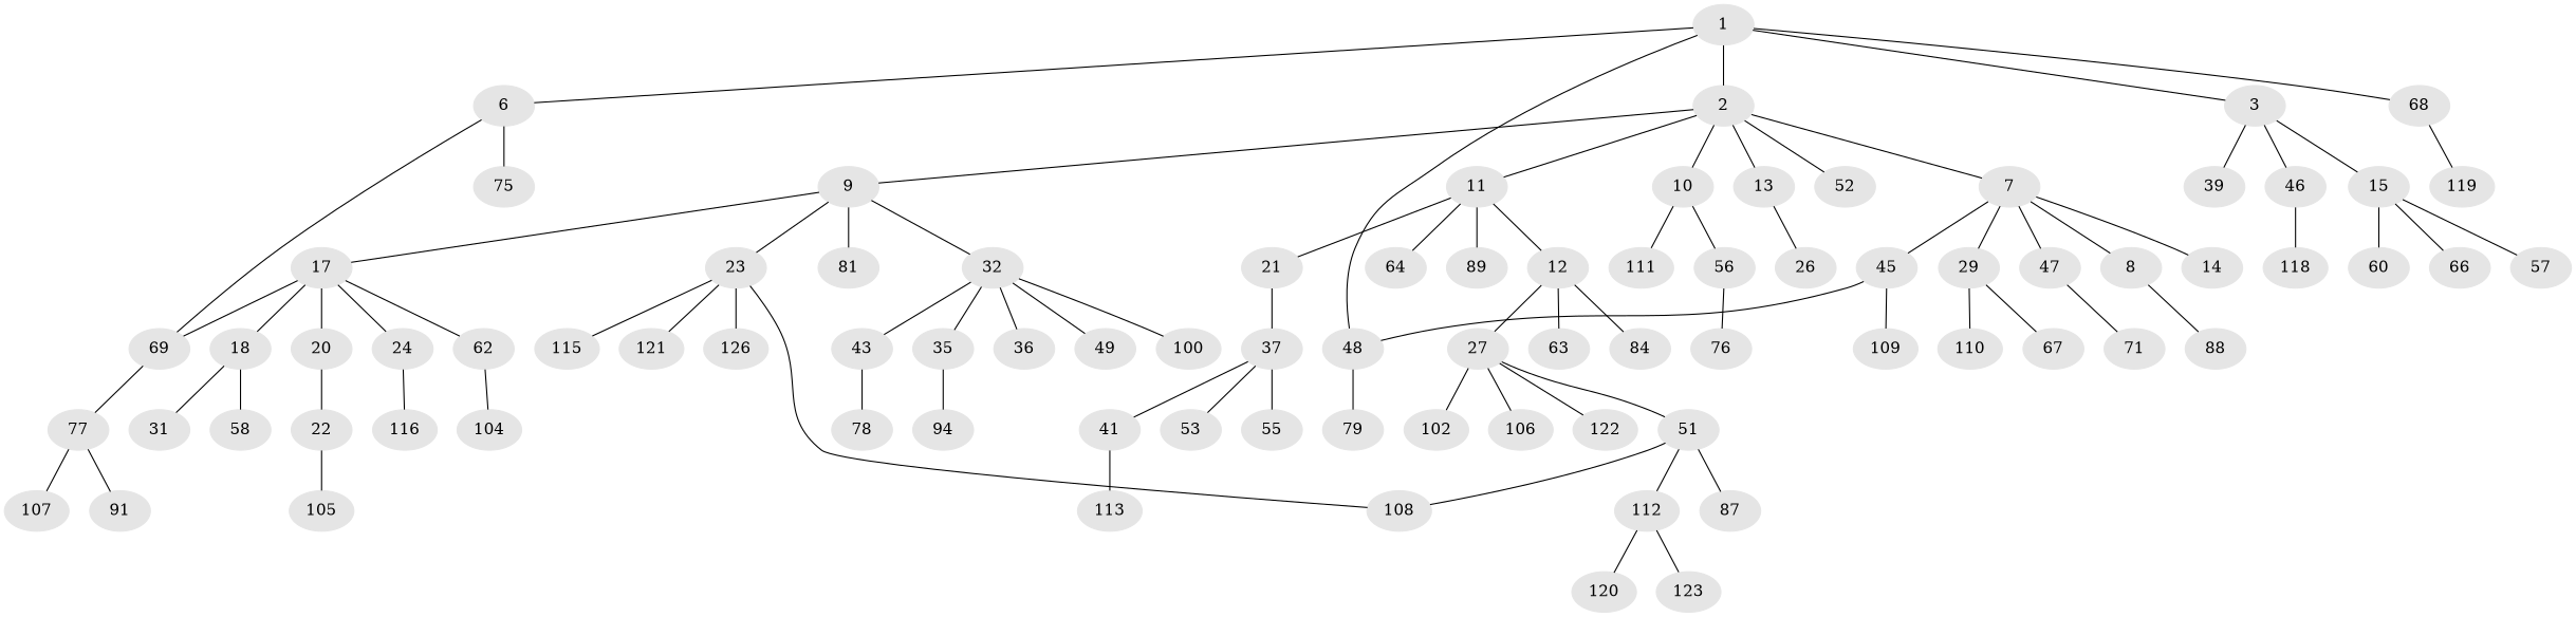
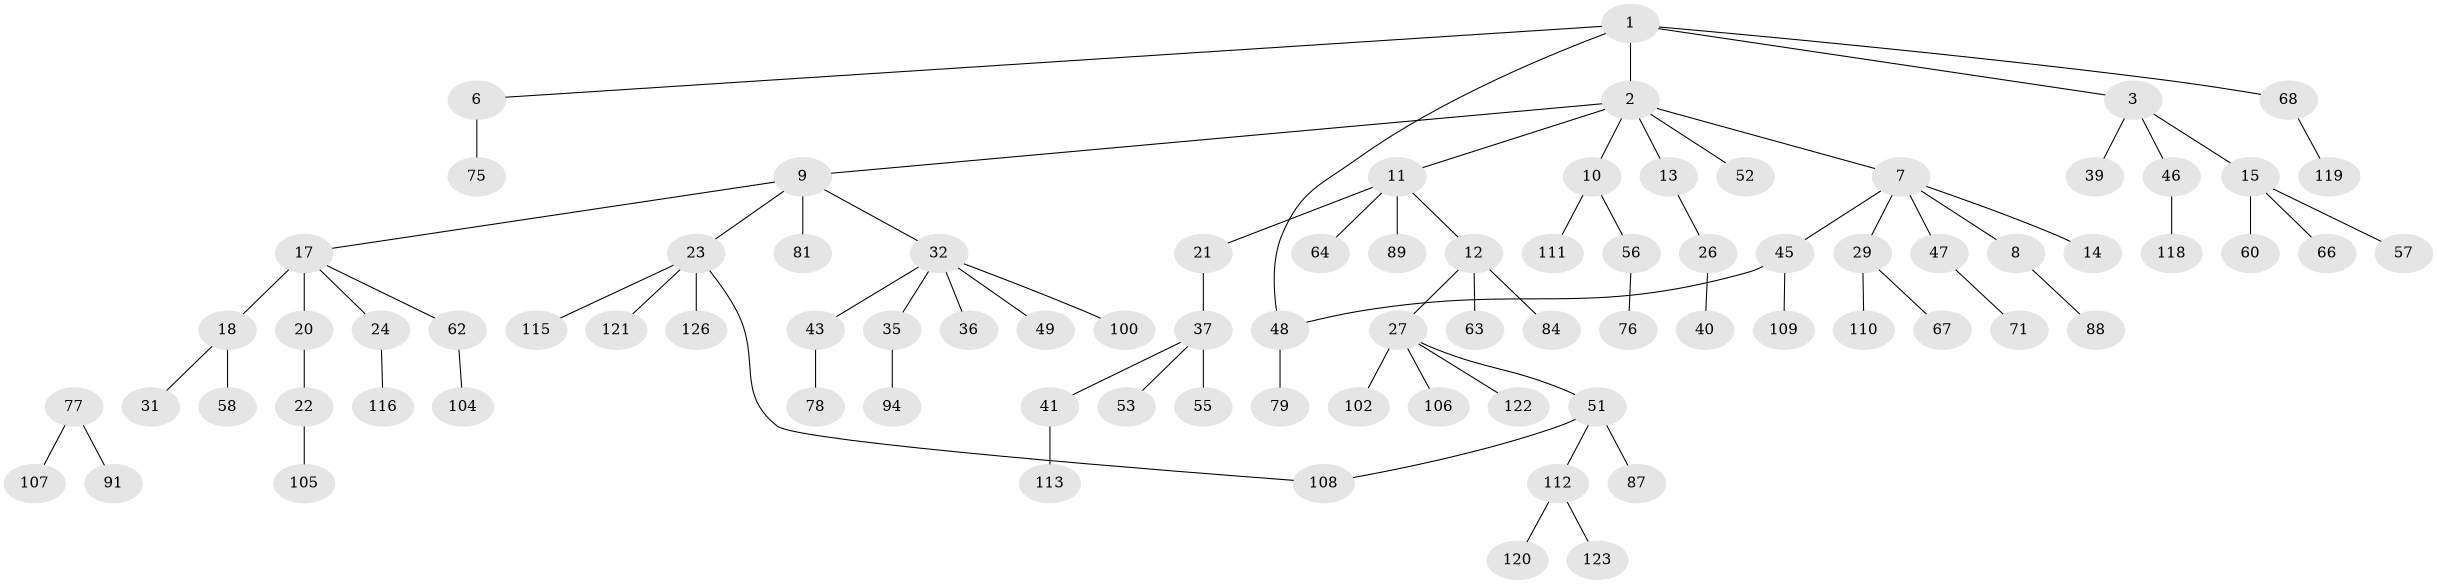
  graph {
    node [color=gray90 style=filled]
    1 [super="+34"]
    2 [super="+4"]
    3 [super="+5"]
    6 [super="+117"]
    48
    68
    7
    9 [super="+16"]
    10 [super="+72"]
    11 [super="+19"]
    13 [super="+113"]
    52
    15 [super="+28"]
    39 [super="+103"]
    46
-   69
    75 [super="+92"]
    79 [super="+85"]
    119
    8
    14
    29 [super="+44"]
    45 [super="+83"]
    47 [super="+65"]
    17 [super="+25"]
    23 [super="+61"]
    32 [super="+70"]
    81
    56
    111
    12 [super="+50"]
    21
    64
    89
    26 [super="+33"]
    57
    60
    66
    118
    77 [super="+86"]
    88
    67 [super="+124"]
    110
    109
    71
    18 [super="+54"]
    20
    24
    62 [super="+82"]
    108
    115
    121
    126
    35 [super="+74"]
    36
    43 [super="+59"]
    49
    100
    76
    27 [super="+30"]
    63
    84
    37 [super="+42"]
    51 [super="+99"]
    102
    106
    122
+   40 [super="+80"]
    31
    58 [super="+101"]
    22 [super="+38"]
    116
    104
    105
    41
    53 [super="+125"]
    55
    87
    112
    94 [super="+96"]
    78 [super="+98"]
    n82 [label=113]
    120
    123
    91 [super="+97"]
    107
    1 -- 2
    1 -- 3
    1 -- 6
    1 -- 48
    1 -- 68
    2 -- 7
    2 -- 9
    2 -- 10
    2 -- 11
    2 -- 13
    2 -- 52
    3 -- 15
    3 -- 39
    3 -- 46
-   6 -- 69
    6 -- 75
    48 -- 79
    68 -- 119
    7 -- 8
    7 -- 14
    7 -- 29
    7 -- 45
    7 -- 47
    9 -- 17
    9 -- 23
    9 -- 32
    9 -- 81
    10 -- 56
    10 -- 111
    11 -- 12
    11 -- 21
    11 -- 64
    11 -- 89
    13 -- 26
    15 -- 57
    15 -- 60
    15 -- 66
    46 -- 118
-   69 -- 77
    8 -- 88
    29 -- 67
    29 -- 110
    45 -- 48
    45 -- 109
    47 -- 71
-   17 -- 69
    17 -- 18 [weight=2]
    17 -- 20
    17 -- 24
    17 -- 62
    23 -- 108
    23 -- 115
    23 -- 121
    23 -- 126
    32 -- 35
    32 -- 36
    32 -- 43
    32 -- 49
    32 -- 100
    56 -- 76
    12 -- 27
    12 -- 63
    12 -- 84
    21 -- 37
+   26 -- 40
    77 -- 91
    77 -- 107
    18 -- 31
    18 -- 58
    20 -- 22
    24 -- 116
    62 -- 104
    35 -- 94
    43 -- 78
    27 -- 51
    27 -- 102
    27 -- 106
    27 -- 122
    37 -- 41
    37 -- 53
    37 -- 55
    51 -- 108
    51 -- 87
    51 -- 112
    22 -- 105
    41 -- n82
    112 -- 120
    112 -- 123
  }
